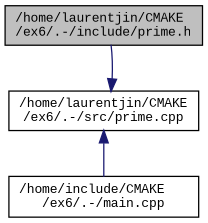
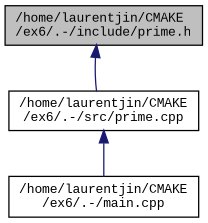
  digraph {
    fontname="Liberation Mono"
    node [color=black fillcolor=white fontname="Liberation Mono" fontsize=10 shape=record style=filled]
    edge [color=midnightblue dir=back fontname="Liberation Mono" fontsize=10 labelfontname=Helvetica labelfontsize=10 style=solid]
    n1 [fillcolor=grey75 fontcolor=black height=0.2 label="/home/laurentjin/CMAKE\l/ex6/.-/include/prime.h" width=0.4]
    n2 [height=0.2 label="/home/laurentjin/CMAKE\l/ex6/.-/src/prime.cpp" width=0.4]
-   n3 [height=0.2 label="/home/include/CMAKE\l/ex6/.-/main.cpp" width=0.4]
-   n2 -> n1
+   n3 [height=0.2 label="/home/laurentjin/CMAKE\l/ex6/.-/main.cpp" width=0.4]
+   n1 -> n2
    n2 -> n3
  }
